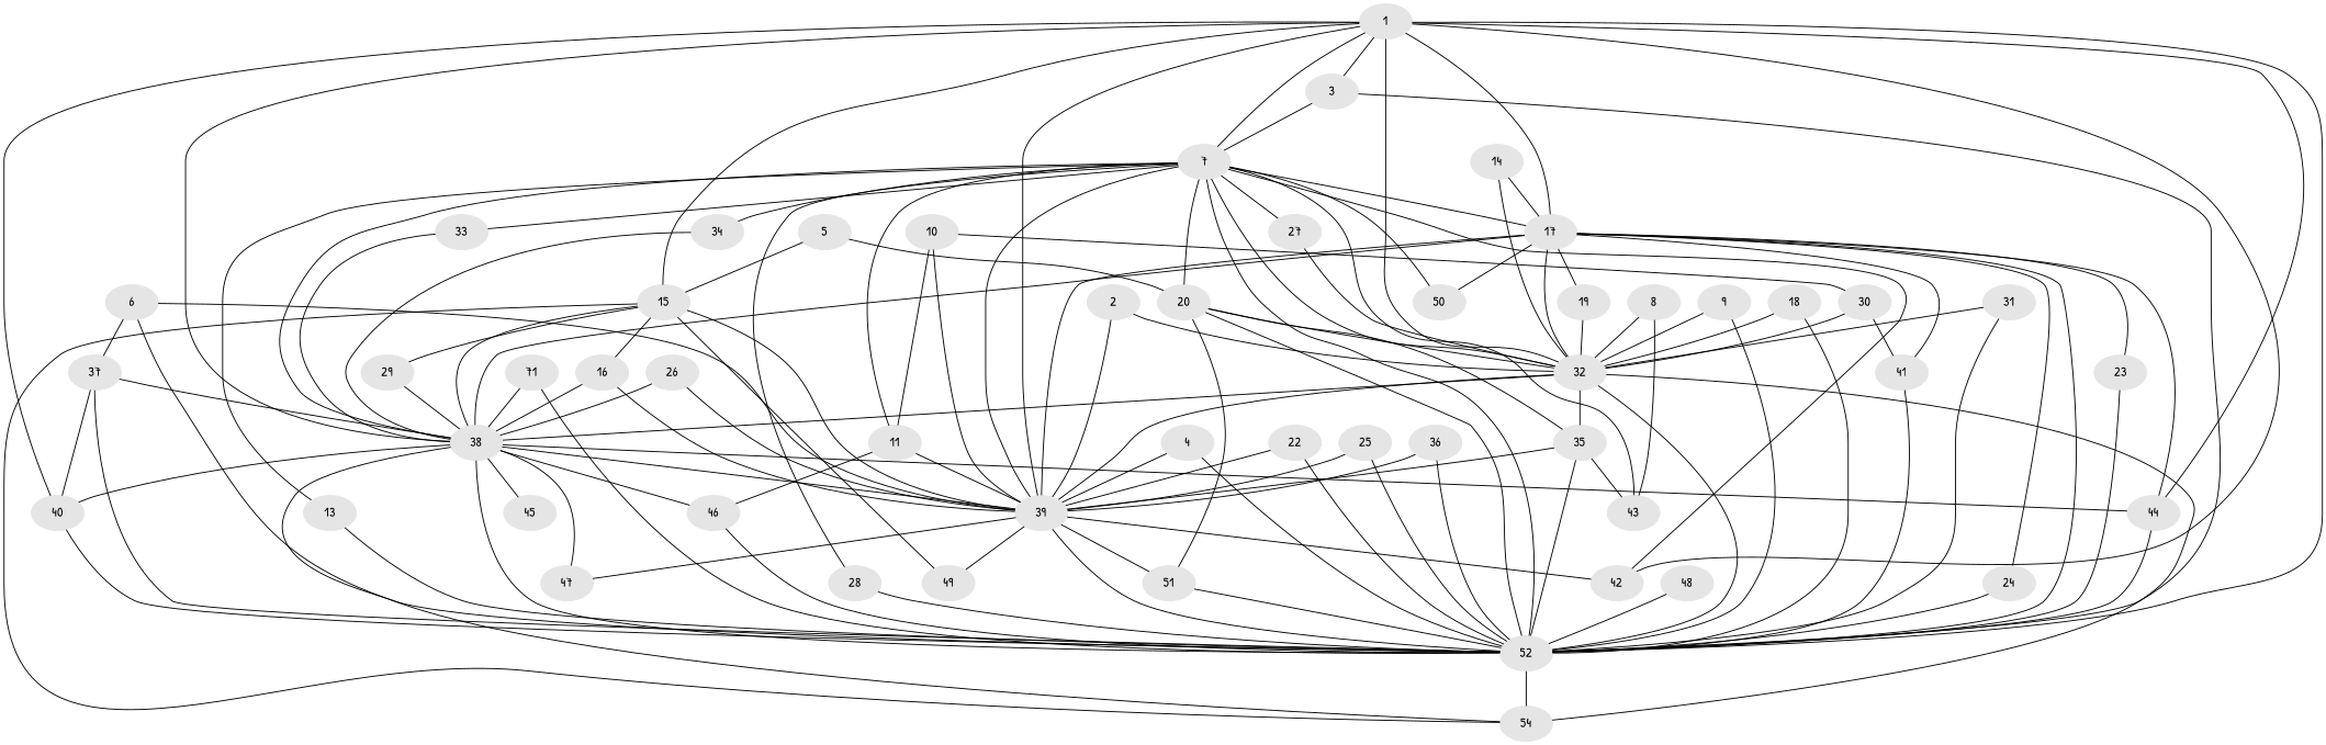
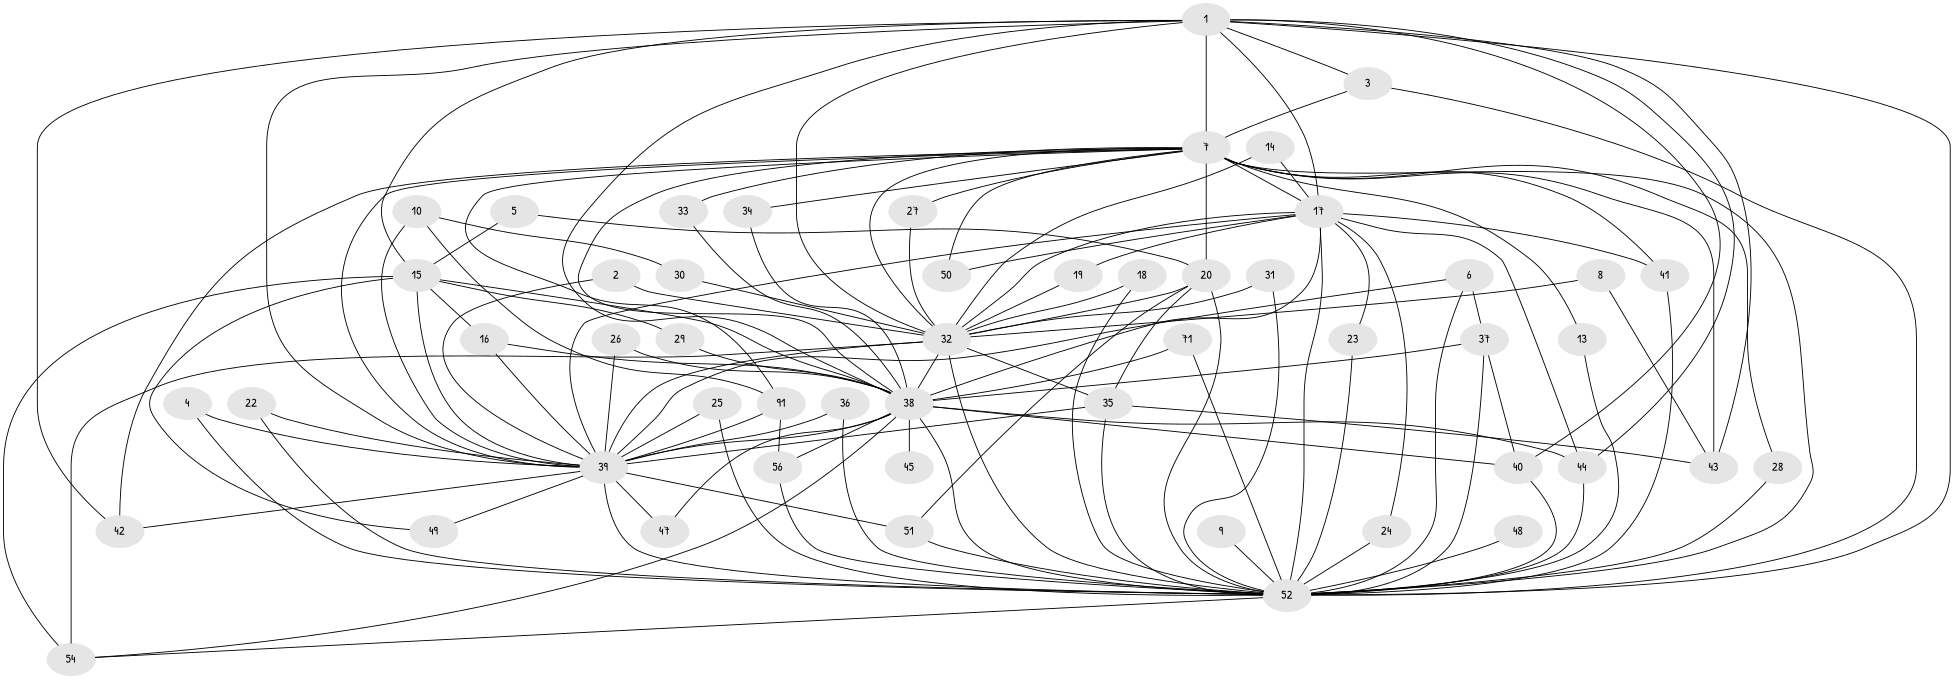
  graph {
    fontname="Patrick Hand"
    node [color=gray90 fontname="Patrick Hand" style=filled]
    edge [fontname="Patrick Hand" weight=1.0]
    1
    3
    7
    15
    17
    32
    38
    39
    40
    42
    43
    44
    52
    20
-   11
+   11 [label=91]
    13
    27
    28
    33
    34
    41
    50
    16
    29
    49
    54
    19
    23
    24
    35
-   46
+   46 [label=56]
    45
    47
    51
    2
    4
    5
    6
    37
    8
    9
    10
    30
    14
    18
    n46 [label=71]
    22
    25
    26
    31
    36
    48
    1 -- 3
    1 -- 7 [weight=3.0]
    1 -- 15 [weight=2.0]
    1 -- 17 [weight=3.0]
    1 -- 32 [weight=5.0]
    1 -- 38 [weight=3.0]
    1 -- 39 [weight=3.0]
    1 -- 40
    1 -- 42
+   1 -- 43 [weight=2.0]
    1 -- 44
    1 -- 52 [weight=6.0]
    3 -- 7
    3 -- 52
    7 -- 17
    7 -- 32
    7 -- 38
    7 -- 39
    7 -- 42
    7 -- 43 [weight=2.0]
    7 -- 52 [weight=4.0]
    7 -- 20
    7 -- 11
    7 -- 13
    7 -- 27
    7 -- 28
    7 -- 33
    7 -- 34
-   30 -- 41
+   7 -- 41
    7 -- 50
    15 -- 38
    15 -- 39
    15 -- 16
    15 -- 29
    15 -- 49
    15 -- 54
    17 -- 32
    17 -- 38 [weight=2.0]
    17 -- 39 [weight=2.0]
    17 -- 44
    17 -- 52 [weight=2.0]
    17 -- 41 [weight=2.0]
    17 -- 50
    17 -- 19
    17 -- 23
    17 -- 24
    32 -- 38
    32 -- 39
    32 -- 52 [weight=2.0]
    32 -- 54 [weight=2.0]
    32 -- 35
    38 -- 39 [weight=2.0]
    38 -- 40
    38 -- 44
    38 -- 52 [weight=3.0]
    38 -- 54
    38 -- 46
    38 -- 45
    38 -- 47
    39 -- 42
    39 -- 52 [weight=4.0]
    39 -- 49
    39 -- 47
    39 -- 51 [weight=2.0]
    40 -- 52
    44 -- 52
    52 -- 54
    20 -- 32
    20 -- 52
    20 -- 35
    20 -- 51
    11 -- 39 [weight=2.0]
    11 -- 46
    13 -- 52
    27 -- 32
    28 -- 52
    33 -- 38
    34 -- 38
    41 -- 52
    16 -- 38
    16 -- 39 [weight=2.0]
    29 -- 38
    19 -- 32
    23 -- 52
    24 -- 52 [weight=2.0]
    35 -- 39
    35 -- 43
    35 -- 52
    46 -- 52 [weight=2.0]
    51 -- 52
    2 -- 32
    2 -- 39
    4 -- 39
    4 -- 52
    5 -- 15
    5 -- 20
    6 -- 39
    6 -- 52 [weight=2.0]
    6 -- 37
    37 -- 38
    37 -- 40 [weight=2.0]
    37 -- 52
    8 -- 32
    8 -- 43
-   9 -- 32
    9 -- 52 [weight=2.0]
    10 -- 39
    10 -- 11
    10 -- 30
    30 -- 32
    14 -- 17
    14 -- 32
    18 -- 32
    18 -- 52 [weight=2.0]
    n46 -- 38
    n46 -- 52
    22 -- 39
    22 -- 52
    25 -- 39
    25 -- 52
    26 -- 38
    26 -- 39
    31 -- 32
    31 -- 52
    36 -- 39
    36 -- 52
    48 -- 52
  }
